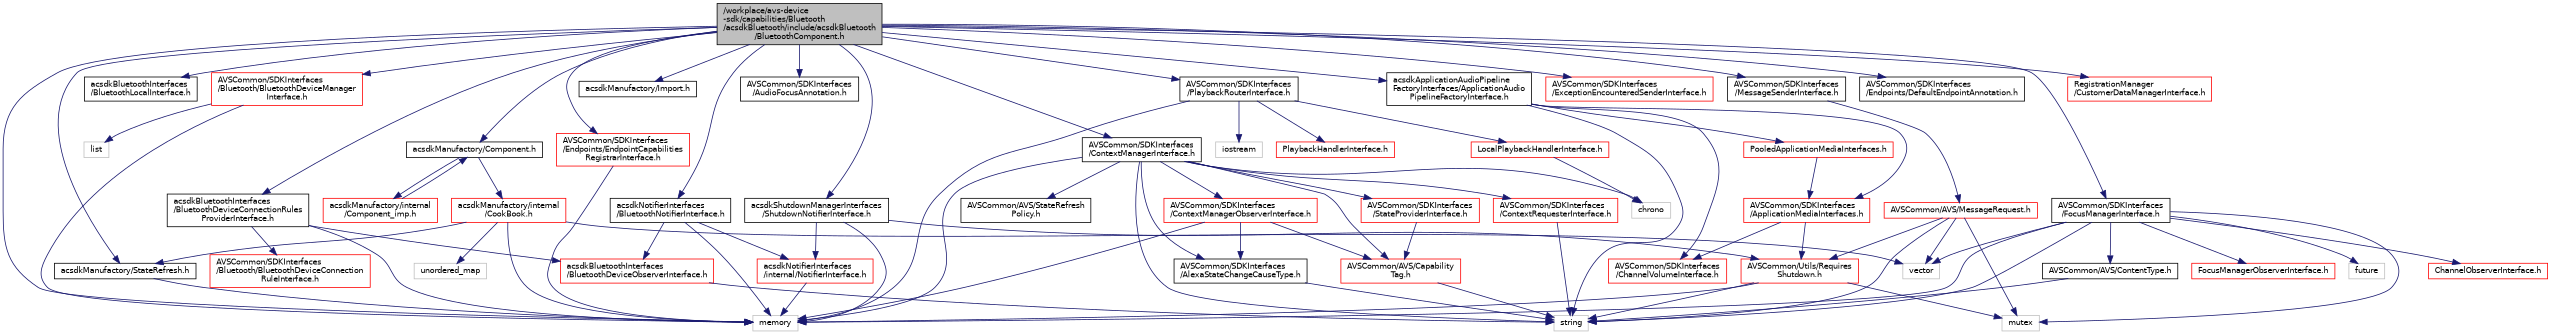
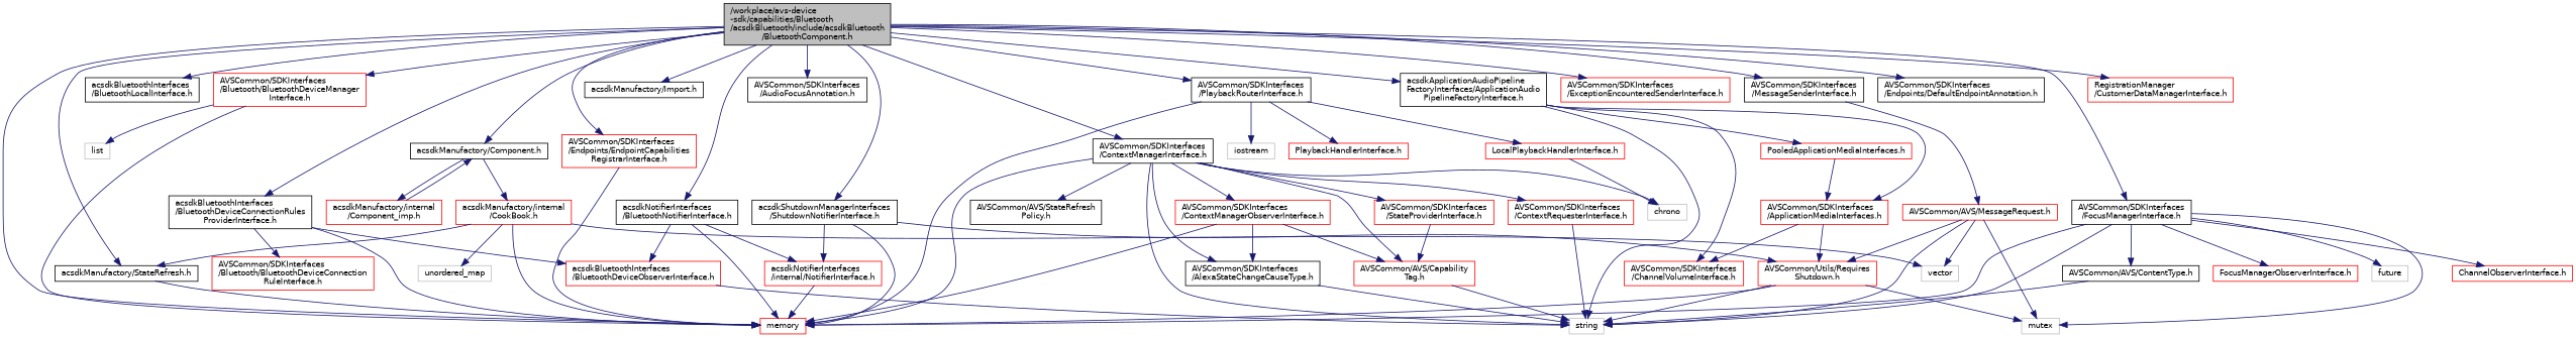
  digraph {
    node [color=red fillcolor=white fontname=Helvetica fontsize=10 shape=record style=filled]
    edge [color=midnightblue fontname=Helvetica fontsize=10 labelfontname=Helvetica labelfontsize=10 style=solid]
    n1 [color=black fillcolor=grey75 fontcolor=black height=0.2 label="/workplace/avs-device\l-sdk/capabilities/Bluetooth\l/acsdkBluetooth/include/acsdkBluetooth\l/BluetoothComponent.h" width=0.4]
-   n2 [color=grey75 height=0.2 label=memory width=0.4]
+   n2 [height=0.2 label=memory width=0.4]
    n3 [color=black height=0.2 label="acsdkApplicationAudioPipeline\lFactoryInterfaces/ApplicationAudio\lPipelineFactoryInterface.h" width=0.4]
    n4 [color=black height=0.2 label="acsdkBluetoothInterfaces\l/BluetoothLocalInterface.h" width=0.4]
    n5 [color=black height=0.2 label="acsdkNotifierInterfaces\l/BluetoothNotifierInterface.h" width=0.4]
    n6 [color=black height=0.2 label="acsdkBluetoothInterfaces\l/BluetoothDeviceConnectionRules\lProviderInterface.h" width=0.4]
    n7 [color=black height=0.2 label="acsdkManufactory/StateRefresh.h" width=0.4]
    n8 [color=black height=0.2 label="acsdkManufactory/Component.h" width=0.4]
    n9 [color=black height=0.2 label="acsdkManufactory/Import.h" width=0.4]
    n10 [color=black height=0.2 label="acsdkShutdownManagerInterfaces\l/ShutdownNotifierInterface.h" width=0.4]
    n11 [color=black height=0.2 label="AVSCommon/SDKInterfaces\l/AudioFocusAnnotation.h" width=0.4]
    n12 [color=black height=0.2 label="AVSCommon/SDKInterfaces\l/ContextManagerInterface.h" width=0.4]
    n13 [color=black height=0.2 label="AVSCommon/SDKInterfaces\l/FocusManagerInterface.h" width=0.4]
    n14 [color=black height=0.2 label="AVSCommon/SDKInterfaces\l/MessageSenderInterface.h" width=0.4]
    n15 [color=black height=0.2 label="AVSCommon/SDKInterfaces\l/PlaybackRouterInterface.h" width=0.4]
    n16 [height=0.2 label="AVSCommon/SDKInterfaces\l/ExceptionEncounteredSenderInterface.h" width=0.4]
    n17 [height=0.2 label="AVSCommon/SDKInterfaces\l/Bluetooth/BluetoothDeviceManager\lInterface.h" width=0.4]
    n18 [color=black height=0.2 label="AVSCommon/SDKInterfaces\l/Endpoints/DefaultEndpointAnnotation.h" width=0.4]
    n19 [height=0.2 label="AVSCommon/SDKInterfaces\l/Endpoints/EndpointCapabilities\lRegistrarInterface.h" width=0.4]
    n20 [height=0.2 label="RegistrationManager\l/CustomerDataManagerInterface.h" width=0.4]
    n21 [color=grey75 height=0.2 label=string width=0.4]
    n22 [height=0.2 label="AVSCommon/SDKInterfaces\l/ApplicationMediaInterfaces.h" width=0.4]
    n23 [height=0.2 label="AVSCommon/SDKInterfaces\l/ChannelVolumeInterface.h" width=0.4]
    n24 [height=0.2 label="PooledApplicationMediaInterfaces.h" width=0.4]
    n25 [height=0.2 label="acsdkNotifierInterfaces\l/internal/NotifierInterface.h" width=0.4]
    n26 [height=0.2 label="acsdkBluetoothInterfaces\l/BluetoothDeviceObserverInterface.h" width=0.4]
    n27 [height=0.2 label="AVSCommon/SDKInterfaces\l/Bluetooth/BluetoothDeviceConnection\lRuleInterface.h" width=0.4]
    n28 [height=0.2 label="acsdkManufactory/internal\l/CookBook.h" width=0.4]
    n29 [height=0.2 label="acsdkManufactory/internal\l/Component_imp.h" width=0.4]
    n30 [height=0.2 label="AVSCommon/Utils/Requires\lShutdown.h" width=0.4]
    n31 [color=grey75 height=0.2 label=chrono width=0.4]
    n32 [height=0.2 label="AVSCommon/AVS/Capability\lTag.h" width=0.4]
    n33 [color=black height=0.2 label="AVSCommon/AVS/StateRefresh\lPolicy.h" width=0.4]
    n34 [color=black height=0.2 label="AVSCommon/SDKInterfaces\l/AlexaStateChangeCauseType.h" width=0.4]
    n35 [height=0.2 label="AVSCommon/SDKInterfaces\l/ContextManagerObserverInterface.h" width=0.4]
    n36 [height=0.2 label="AVSCommon/SDKInterfaces\l/ContextRequesterInterface.h" width=0.4]
    n37 [height=0.2 label="AVSCommon/SDKInterfaces\l/StateProviderInterface.h" width=0.4]
    n38 [color=grey75 height=0.2 label=mutex width=0.4]
    n39 [color=grey75 height=0.2 label=vector width=0.4]
    n40 [color=grey75 height=0.2 label=future width=0.4]
    n41 [color=black height=0.2 label="AVSCommon/AVS/ContentType.h" width=0.4]
    n42 [height=0.2 label="ChannelObserverInterface.h" width=0.4]
    n43 [height=0.2 label="FocusManagerObserverInterface.h" width=0.4]
    n44 [height=0.2 label="AVSCommon/AVS/MessageRequest.h" width=0.4]
    n45 [color=grey75 height=0.2 label=iostream width=0.4]
    n46 [height=0.2 label="PlaybackHandlerInterface.h" width=0.4]
    n47 [height=0.2 label="LocalPlaybackHandlerInterface.h" width=0.4]
    n48 [color=grey75 height=0.2 label=list width=0.4]
    n49 [color=grey75 height=0.2 label=unordered_map width=0.4]
    n1 -> n2
    n1 -> n3
    n1 -> n4
    n1 -> n5
    n1 -> n6
    n1 -> n7
    n1 -> n8
    n1 -> n9
    n1 -> n10
    n1 -> n11
    n1 -> n12
    n1 -> n13
    n1 -> n14
    n1 -> n15
    n1 -> n16
    n1 -> n17
    n1 -> n18
    n1 -> n19
    n1 -> n20
    n3 -> n21
    n3 -> n22
    n3 -> n23
    n3 -> n24
    n5 -> n2
    n5 -> n25
    n5 -> n26
    n6 -> n2
    n6 -> n26
    n6 -> n27
    n7 -> n2
    n8 -> n28
    n8 -> n29
    n10 -> n2
    n10 -> n25
    n10 -> n30
    n12 -> n2
    n12 -> n21
    n12 -> n31
    n12 -> n32
    n12 -> n33
    n12 -> n34
    n12 -> n35
    n12 -> n36
    n12 -> n37
    n13 -> n2
    n13 -> n21
    n13 -> n38
-   n13 -> n39
    n13 -> n40
    n13 -> n41
    n13 -> n42
    n13 -> n43
    n14 -> n44
    n15 -> n2
    n15 -> n45
    n15 -> n46
    n15 -> n47
    n17 -> n2
    n17 -> n48
    n19 -> n2
    n22 -> n23
    n22 -> n30
    n24 -> n22
    n25 -> n2
    n26 -> n21
    n28 -> n2
    n28 -> n7
    n28 -> n39
    n28 -> n49
    n29 -> n8
    n30 -> n2
    n30 -> n21
    n30 -> n38
    n32 -> n21
    n34 -> n21
    n35 -> n2
    n35 -> n32
    n35 -> n34
    n36 -> n21
    n37 -> n32
    n41 -> n21
    n44 -> n21
    n44 -> n30
    n44 -> n38
    n44 -> n39
    n47 -> n31
  }
